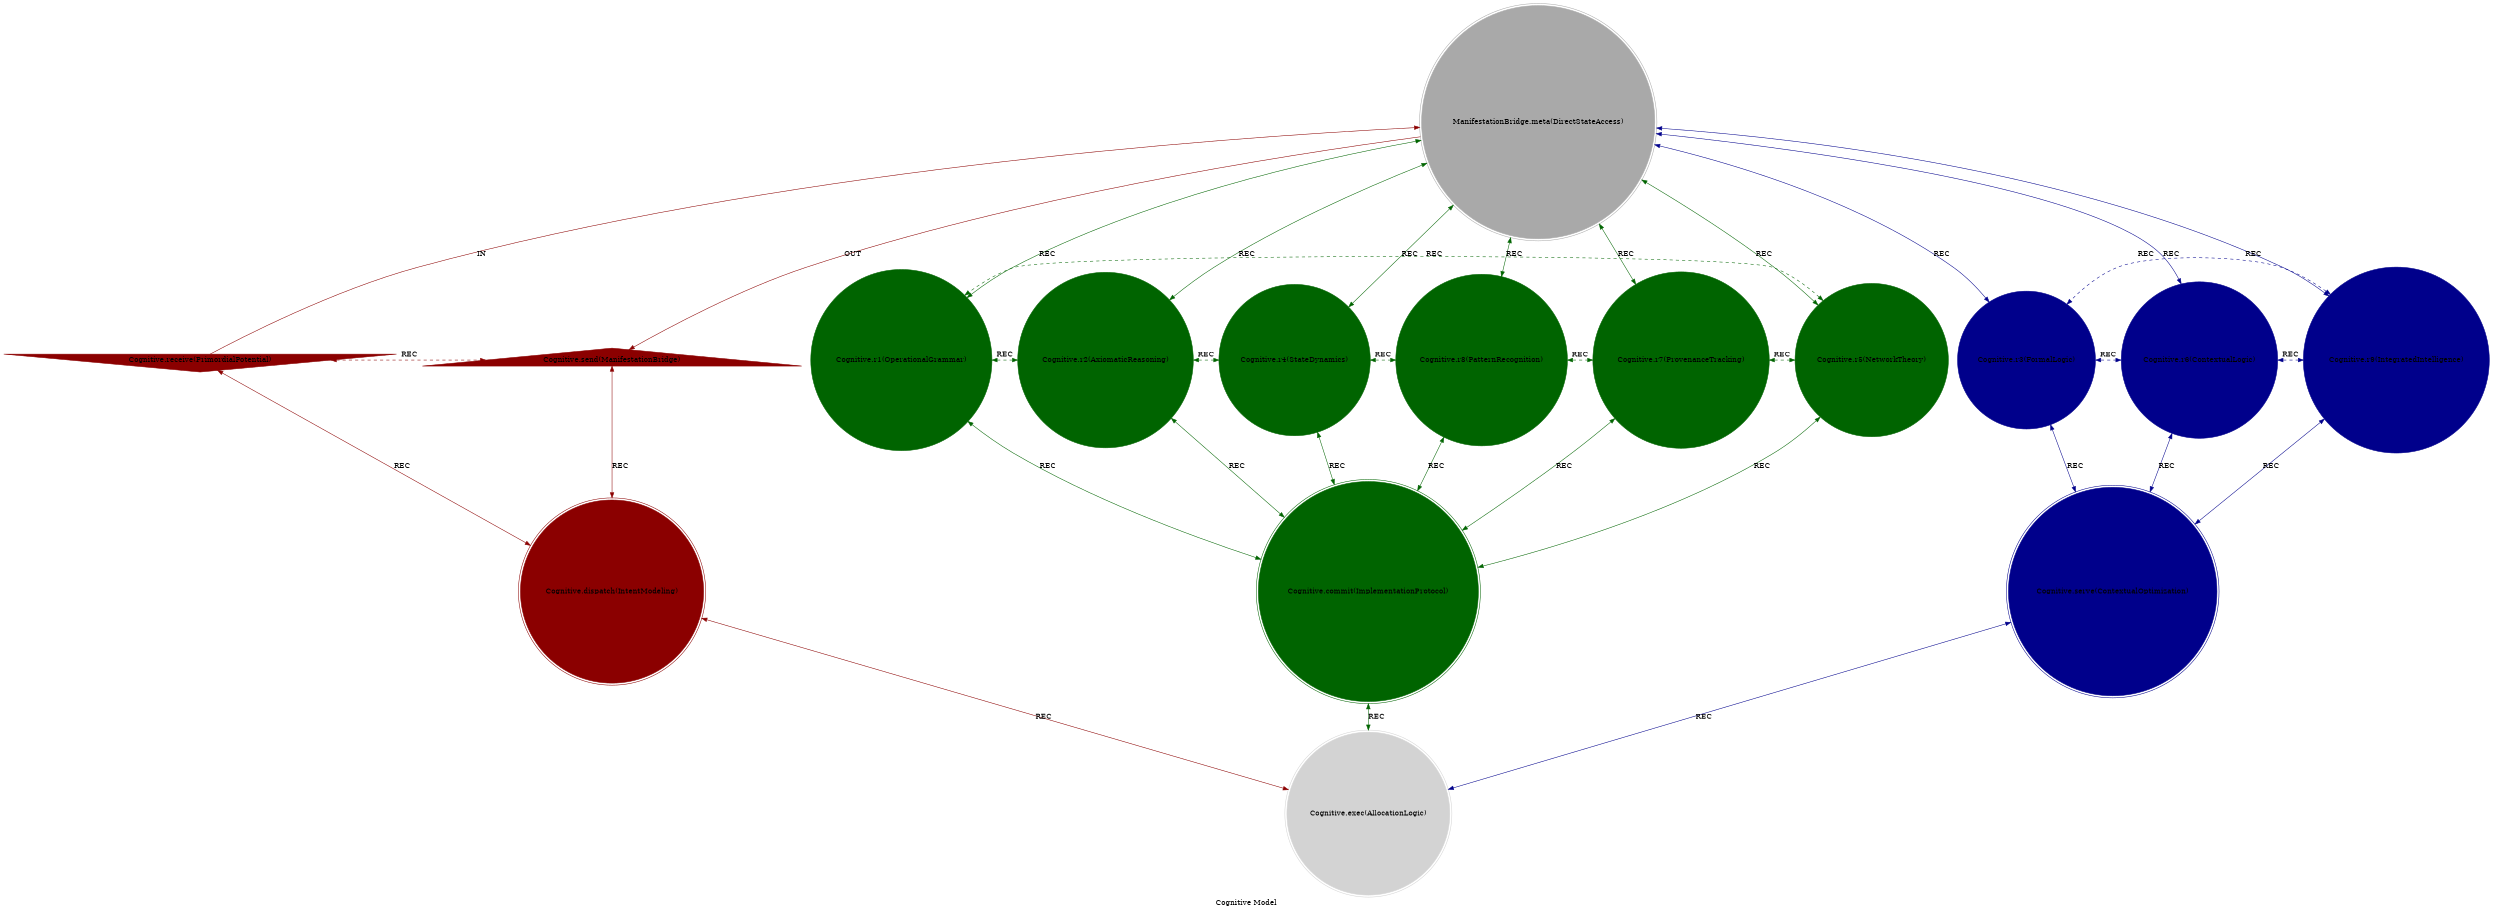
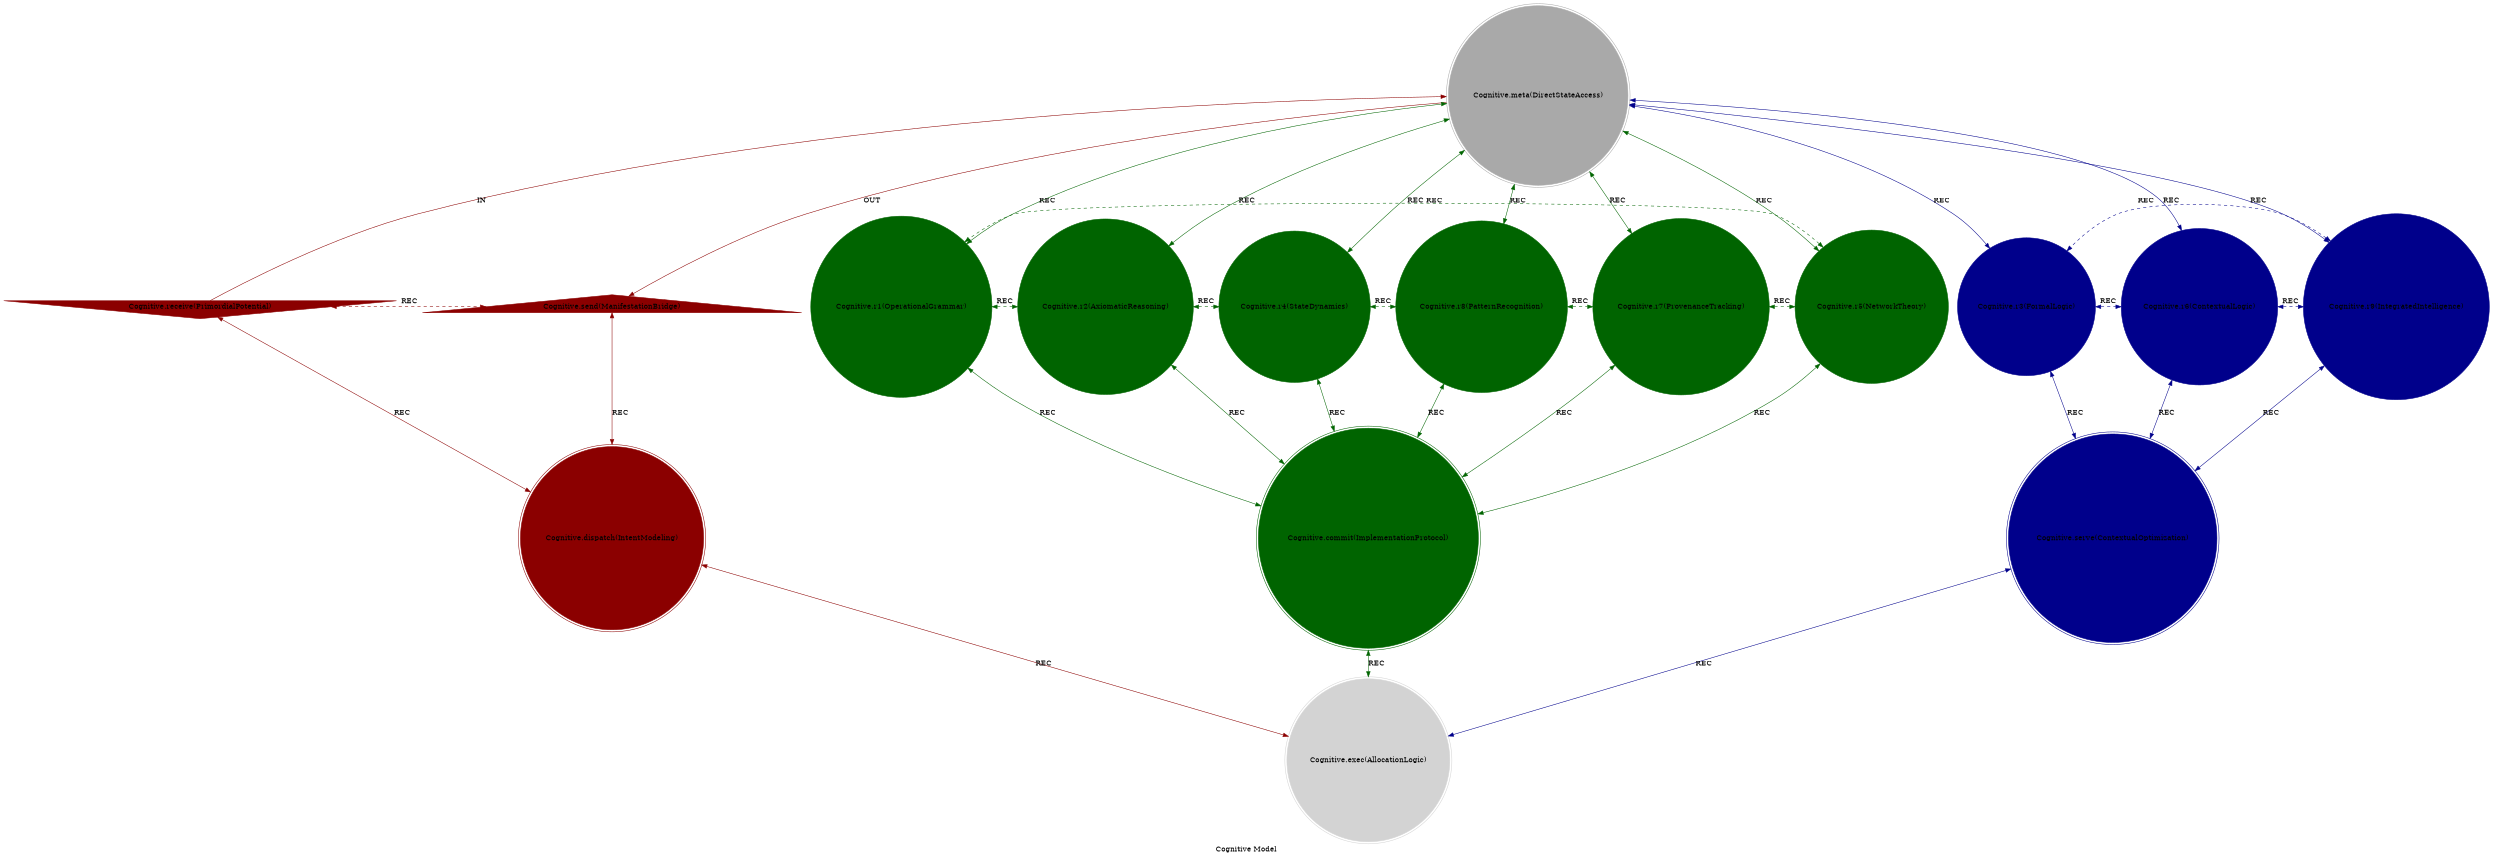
  strict digraph {
    color=lightgray
    label="Cognitive Model"
    style=filled
    node [color=darkgreen shape=circle style=filled]
    edge [color=darkgreen dir=both]
    n1 [color=darkred label="Cognitive.receive(PrimordialPotential)" shape=invtriangle]
-   n2 [color=darkgray label="ManifestationBridge.meta(DirectStateAccess)" shape=doublecircle]
+   n2 [color=darkgray label="Cognitive.meta(DirectStateAccess)" shape=doublecircle]
    n3 [color=darkred label="Cognitive.send(ManifestationBridge)" shape=triangle]
    n4 [color=darkred label="Cognitive.dispatch(IntentModeling)" shape=doublecircle]
    n5 [label="Cognitive.r1(OperationalGrammar)"]
    n6 [label="Cognitive.r2(AxiomaticReasoning)"]
    n7 [label="Cognitive.r4(StateDynamics)"]
    n8 [label="Cognitive.r8(PatternRecognition)"]
    n9 [label="Cognitive.r7(ProvenanceTracking)"]
    n10 [label="Cognitive.r5(NetworkTheory)"]
    n11 [color=darkblue label="Cognitive.r3(FormalLogic)"]
    n12 [color=darkblue label="Cognitive.r6(ContextualLogic)"]
    n13 [color=darkblue label="Cognitive.r9(IntegratedIntelligence)"]
    n14 [label="Cognitive.commit(ImplementationProtocol)" shape=doublecircle]
    n15 [color=darkblue label="Cognitive.serve(ContextualOptimization)" shape=doublecircle]
    n16 [color=lightgray label="Cognitive.exec(AllocationLogic)" shape=doublecircle]
    n1 -> n2 [color=darkred constraint=false label=IN dir=""]
    n1 -> n3 [color=darkred constraint=false label=REC style=dashed]
    n1 -> n4 [color=darkred label=REC]
    n2 -> n3 [color=darkred label=OUT dir=""]
    n2 -> n5 [label=REC]
    n2 -> n6 [label=REC]
    n2 -> n7 [label=REC]
    n2 -> n8 [label=REC]
    n2 -> n9 [label=REC]
    n2 -> n10 [label=REC]
    n2 -> n11 [color=darkblue label=REC]
    n2 -> n12 [color=darkblue label=REC]
    n2 -> n13 [color=darkblue label=REC]
    n3 -> n4 [color=darkred label=REC]
    n4 -> n16 [color=darkred label=REC]
    n5 -> n6 [constraint=false label=REC style=dashed]
    n5 -> n14 [label=REC]
    n6 -> n7 [constraint=false label=REC style=dashed]
    n6 -> n14 [label=REC]
    n7 -> n8 [constraint=false label=REC style=dashed]
    n7 -> n14 [label=REC]
    n8 -> n9 [constraint=false label=REC style=dashed]
    n8 -> n14 [label=REC]
    n9 -> n10 [constraint=false label=REC style=dashed]
    n9 -> n14 [label=REC]
    n10 -> n5 [constraint=false label=REC style=dashed]
    n10 -> n14 [label=REC]
    n11 -> n12 [color=darkblue constraint=false label=REC style=dashed]
    n11 -> n15 [color=darkblue label=REC]
    n12 -> n13 [color=darkblue constraint=false label=REC style=dashed]
    n12 -> n15 [color=darkblue label=REC]
    n13 -> n11 [color=darkblue constraint=false label=REC style=dashed]
    n13 -> n15 [color=darkblue label=REC]
    n14 -> n16 [label=REC]
    n15 -> n16 [color=darkblue label=REC]
  }
